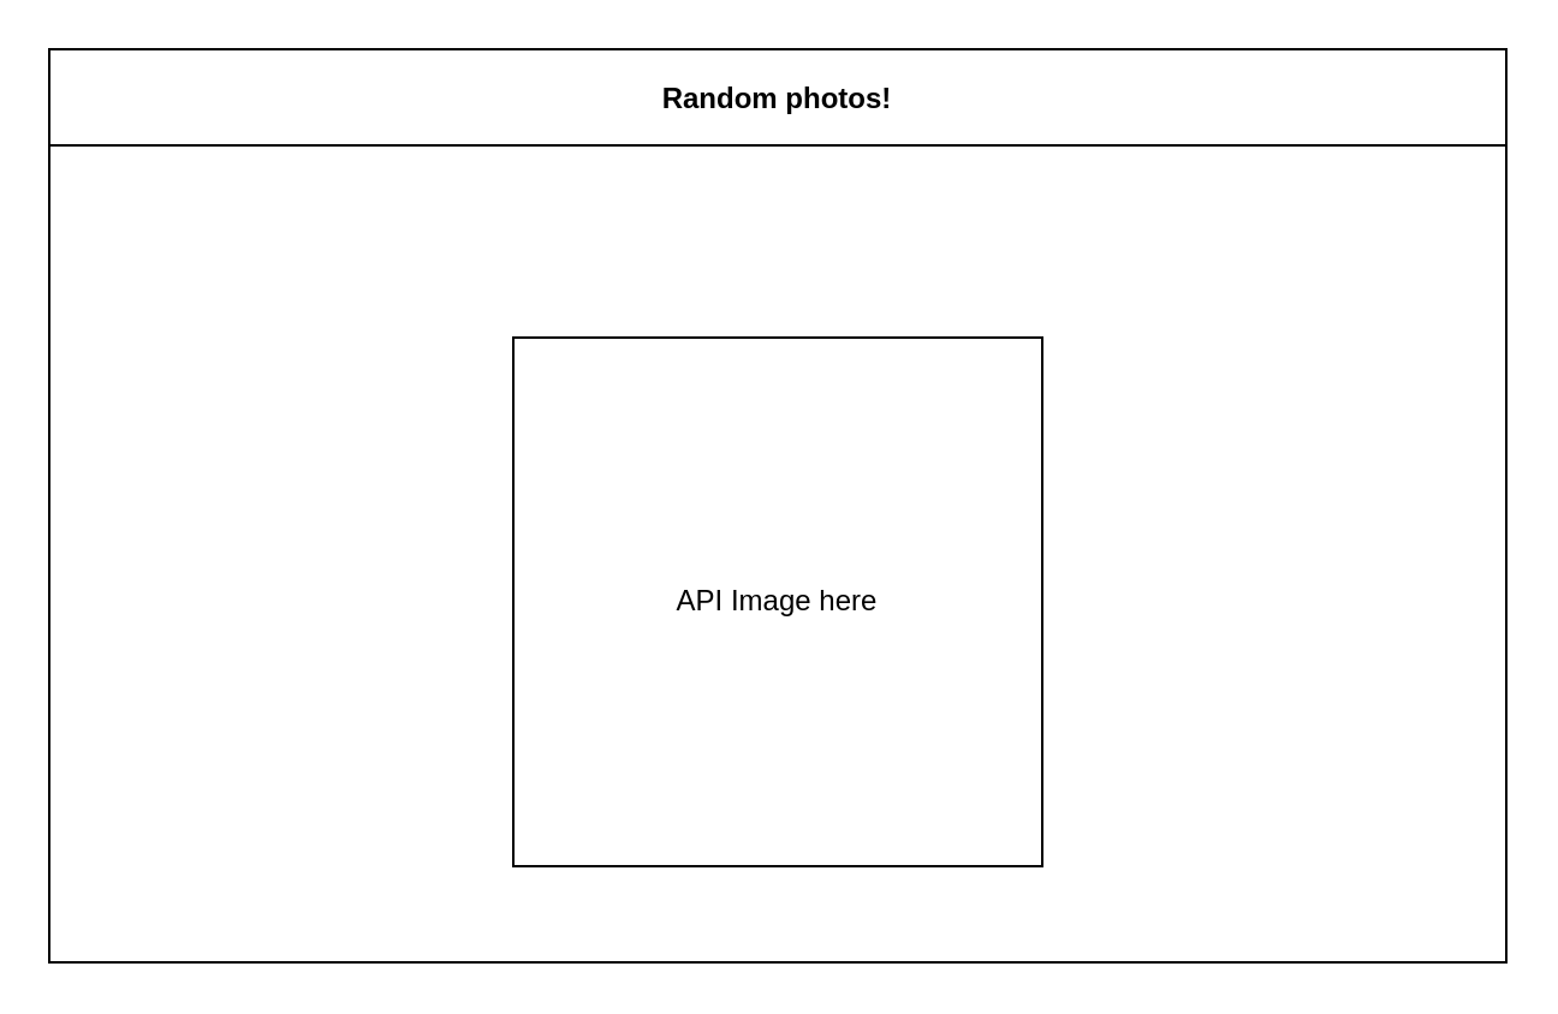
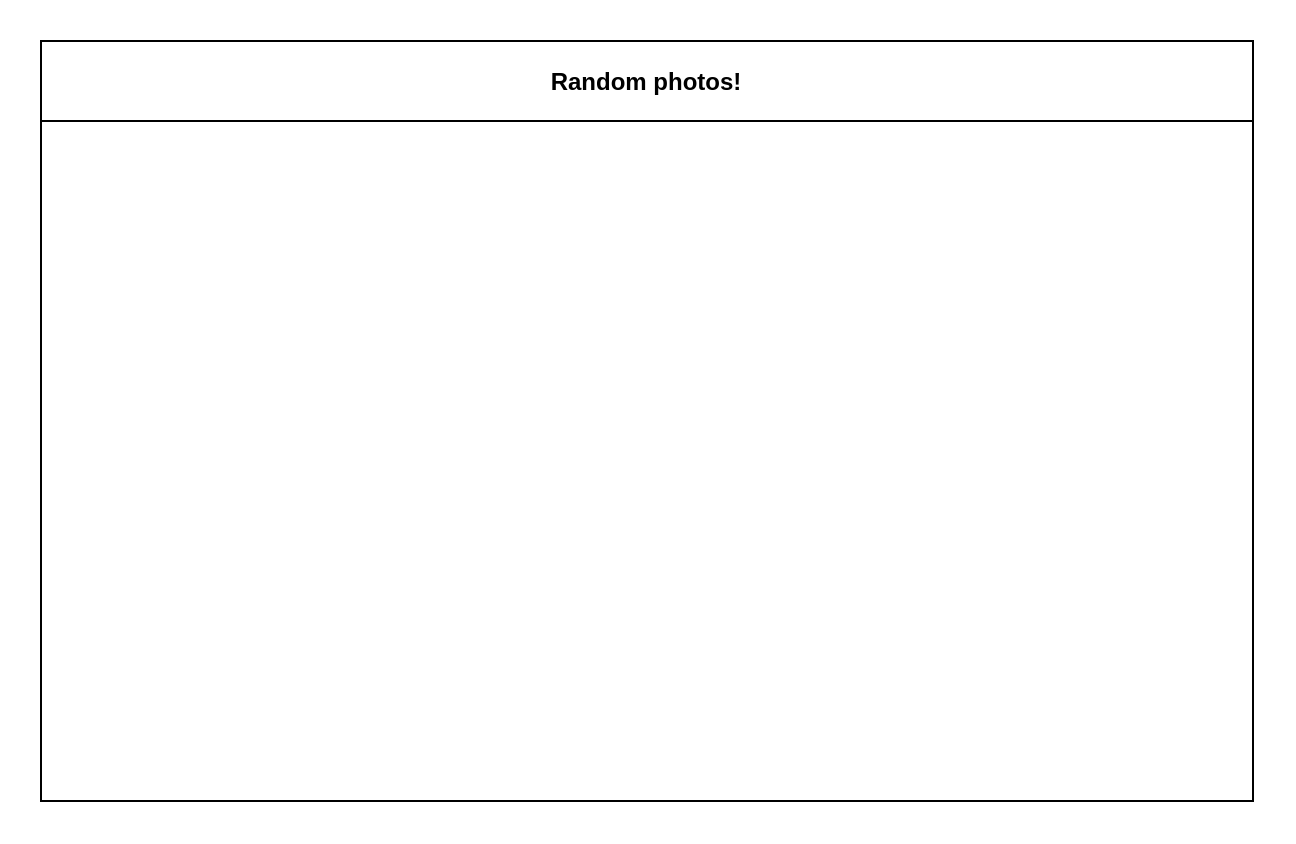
  <mxCell id="0" />
  <mxCell id="1" parent="0" />
  <mxCell id="2" value="Random photos!" style="swimlane;startSize=40;" parent="1" vertex="1"><mxGeometry x="20" y="20" width="606" height="380" as="geometry" /></mxCell>
- <mxCell id="3" value="API Image here" style="whiteSpace=wrap;html=1;aspect=fixed;" parent="2" vertex="1"><mxGeometry x="193" y="120" width="220" height="220" as="geometry" /></mxCell>
